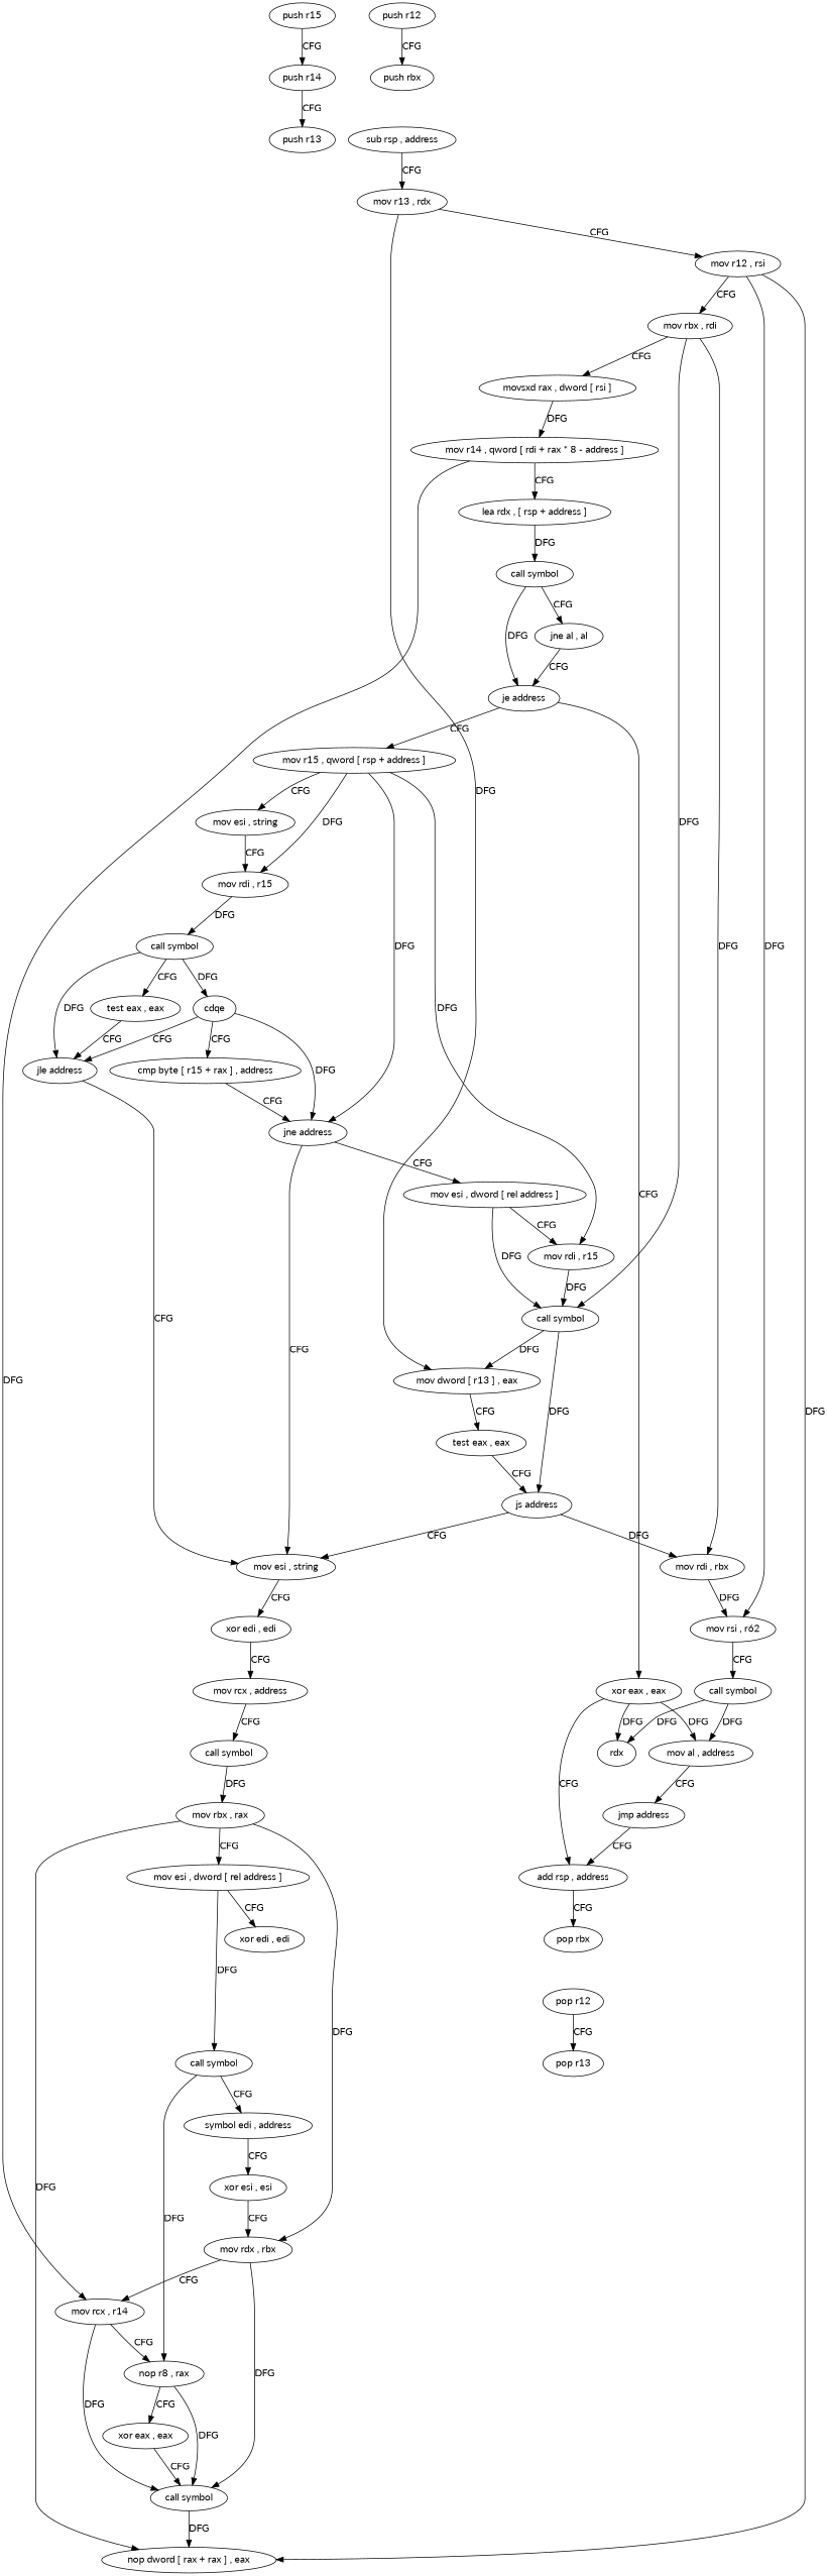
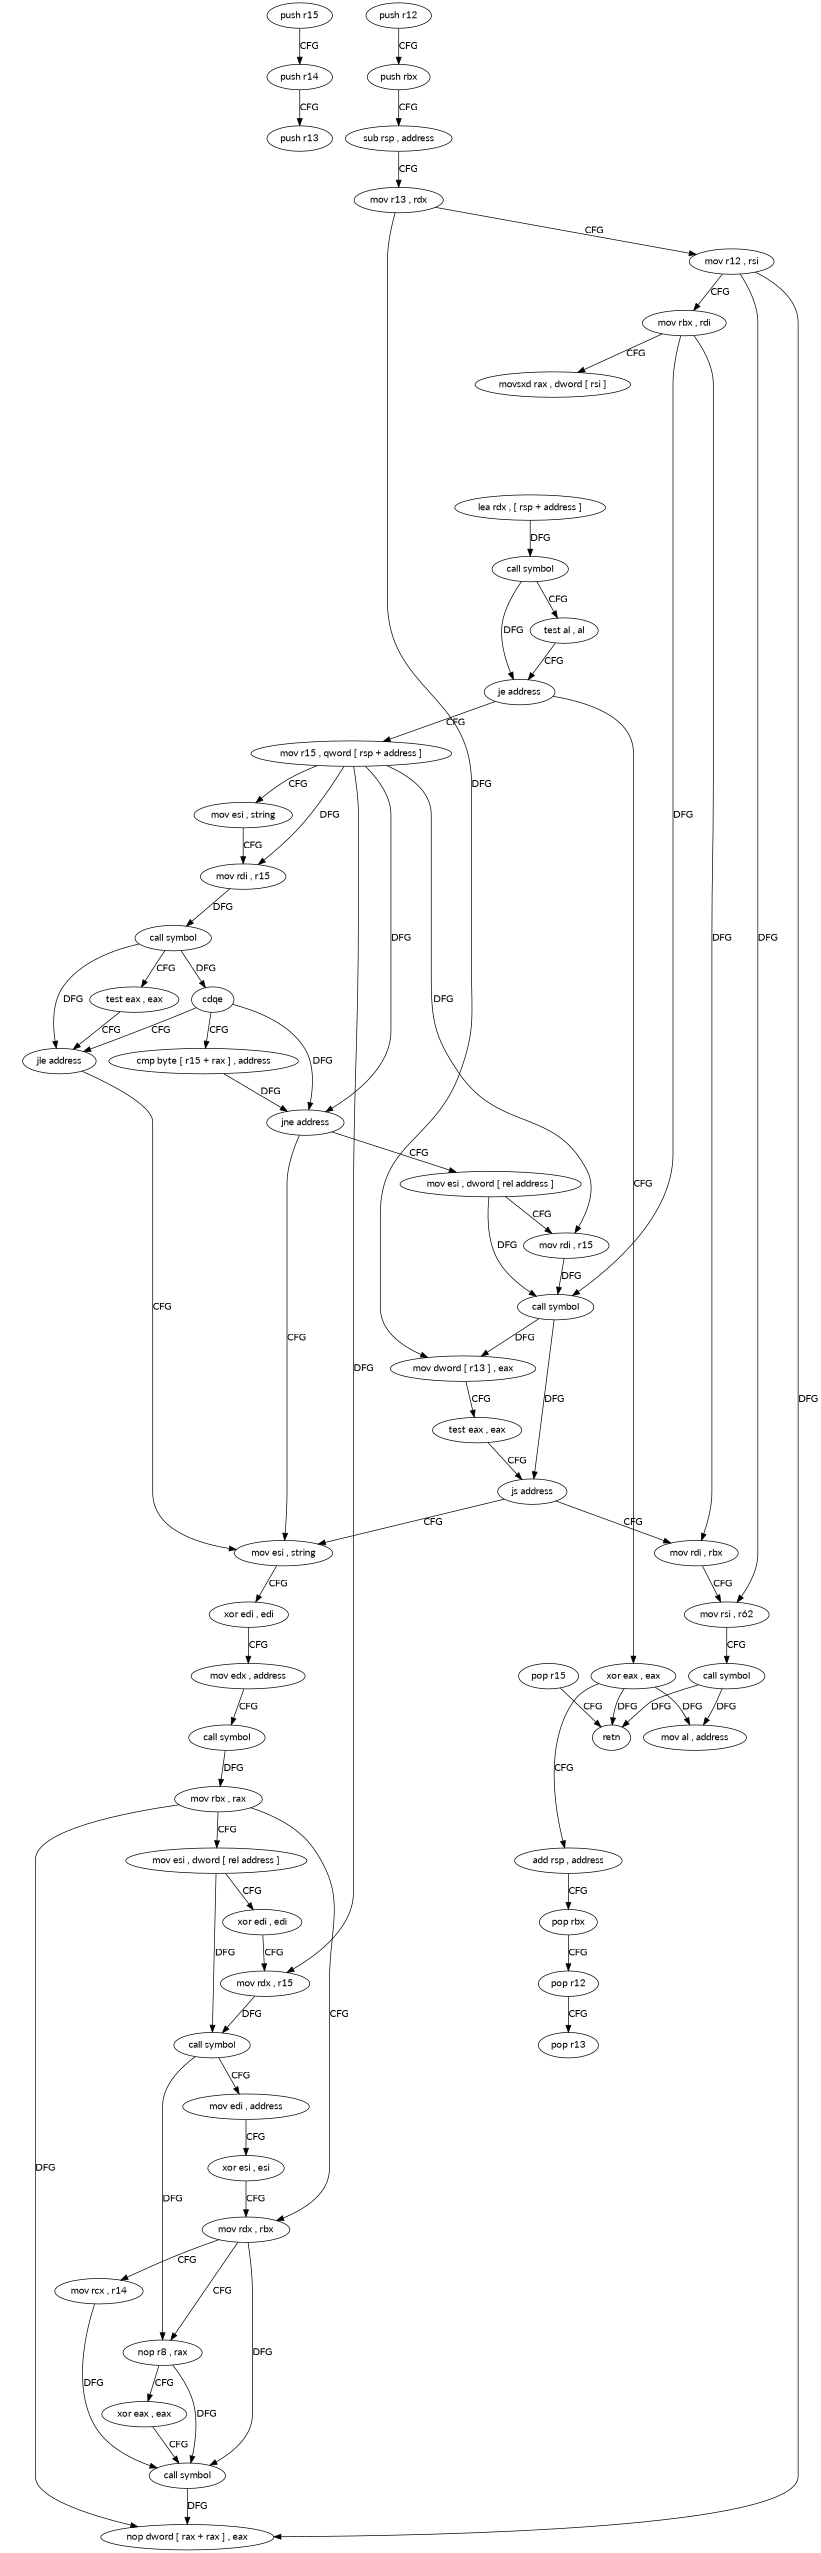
  digraph {
    fontname=Lato
    node [fontname=Lato]
    edge [fontname=Lato]
    n1 [label="push r15"]
    n2 [label="push r14"]
    n3 [label="push r13"]
    n4 [label="push r12"]
    n5 [label="push rbx"]
    n6 [label="sub rsp , address"]
    n7 [label="mov r13 , rdx"]
    n8 [label="mov r12 , rsi"]
    n9 [label="mov dword [ r13 ] , eax"]
    n10 [label="mov rbx , rdi"]
    n11 [label="nop dword [ rax + rax ] , eax"]
    n12 [label="mov rsi , r62"]
    n13 [label="test eax , eax"]
    n14 [label="movsxd rax , dword [ rsi ]"]
    n15 [label="call symbol"]
    n16 [label="mov rdi , rbx"]
    n17 [label="call symbol"]
-   n18 [label="mov r14 , qword [ rdi + rax * 8 - address ]"]
    n19 [label="js address"]
    n20 [label="lea rdx , [ rsp + address ]"]
    n21 [label="mov rcx , r14"]
    n22 [label="call symbol"]
    n23 [label="nop r8 , rax"]
    n24 [label="call symbol"]
-   n25 [label="jne al , al"]
+   n25 [label="test al , al"]
    n26 [label="je address"]
    n27 [label="xor eax , eax"]
    n28 [label="mov r15 , qword [ rsp + address ]"]
    n29 [label="add rsp , address"]
    n30 [label="mov al , address"]
-   n31 [label=rdx]
+   n31 [label=retn]
    n32 [label="mov esi , string"]
    n33 [label="mov rdi , r15"]
+   n34 [label="mov rdx , r15"]
    n35 [label="jne address"]
    n36 [label="mov rdi , r15"]
    n37 [label="pop rbx"]
-   n38 [label="jmp address"]
    n39 [label="call symbol"]
    n40 [label="call symbol"]
    n41 [label="mov esi , string"]
    n42 [label="mov esi , dword [ rel address ]"]
    n43 [label="pop r12"]
    n44 [label="test eax , eax"]
    n45 [label="jle address"]
    n46 [label=cdqe]
    n47 [label="cmp byte [ r15 + rax ] , address"]
    n48 [label="xor edi , edi"]
-   n49 [label="mov rcx , address"]
+   n49 [label="mov edx , address"]
    n50 [label="call symbol"]
    n51 [label="mov rbx , rax"]
    n52 [label="mov esi , dword [ rel address ]"]
    n53 [label="mov rdx , rbx"]
    n54 [label="xor edi , edi"]
-   n55 [label="symbol edi , address"]
+   n55 [label="mov edi , address"]
    n56 [label="xor esi , esi"]
    n57 [label="xor eax , eax"]
    n58 [label="pop r13"]
+   n59 [label="pop r15"]
    n1 -> n2 [label=CFG]
    n2 -> n3 [label=CFG]
    n4 -> n5 [label=CFG]
+   n5 -> n6 [label=CFG]
    n6 -> n7 [label=CFG]
    n7 -> n8 [label=CFG]
    n7 -> n9 [label=DFG]
    n8 -> n10 [label=CFG]
    n8 -> n11 [label=DFG]
    n8 -> n12 [label=DFG]
    n9 -> n13 [label=CFG]
    n10 -> n14 [label=CFG]
    n10 -> n15 [label=DFG]
    n10 -> n16 [label=DFG]
    n12 -> n17 [label=CFG]
    n13 -> n19 [label=CFG]
-   n14 -> n18 [label=DFG]
    n15 -> n9 [label=DFG]
    n15 -> n19 [label=DFG]
-   n16 -> n12 [label=DFG]
+   n16 -> n12 [label=CFG]
    n17 -> n30 [label=DFG]
    n17 -> n31 [label=DFG]
-   n18 -> n20 [label=CFG]
-   n18 -> n21 [label=DFG]
-   n19 -> n16 [label=DFG]
+   n19 -> n16 [label=CFG]
    n19 -> n41 [label=CFG]
    n20 -> n22 [label=DFG]
-   n21 -> n23 [label=CFG]
+   n53 -> n23 [label=CFG]
    n21 -> n24 [label=DFG]
    n22 -> n25 [label=CFG]
    n22 -> n26 [label=DFG]
    n23 -> n24 [label=DFG]
    n23 -> n57 [label=CFG]
    n24 -> n11 [label=DFG]
    n25 -> n26 [label=CFG]
    n26 -> n27 [label=CFG]
    n26 -> n28 [label=CFG]
    n27 -> n29 [label=CFG]
    n27 -> n30 [label=DFG]
    n27 -> n31 [label=DFG]
    n28 -> n32 [label=CFG]
    n28 -> n33 [label=DFG]
+   n28 -> n34 [label=DFG]
    n28 -> n35 [label=DFG]
    n28 -> n36 [label=DFG]
    n29 -> n37 [label=CFG]
-   n30 -> n38 [label=CFG]
    n32 -> n33 [label=CFG]
    n33 -> n39 [label=DFG]
+   n34 -> n40 [label=DFG]
    n35 -> n41 [label=CFG]
    n35 -> n42 [label=CFG]
    n36 -> n15 [label=DFG]
-   n38 -> n29 [label=CFG]
+   n37 -> n43 [label=CFG]
    n39 -> n44 [label=CFG]
    n39 -> n45 [label=DFG]
    n39 -> n46 [label=DFG]
    n40 -> n23 [label=DFG]
    n40 -> n55 [label=CFG]
    n41 -> n48 [label=CFG]
    n42 -> n15 [label=DFG]
    n42 -> n36 [label=CFG]
    n43 -> n58 [label=CFG]
    n44 -> n45 [label=CFG]
    n45 -> n41 [label=CFG]
    n46 -> n35 [label=DFG]
    n46 -> n45 [label=CFG]
    n46 -> n47 [label=CFG]
-   n47 -> n35 [label=CFG]
+   n47 -> n35 [label=DFG]
    n48 -> n49 [label=CFG]
    n49 -> n50 [label=CFG]
    n50 -> n51 [label=DFG]
    n51 -> n11 [label=DFG]
    n51 -> n52 [label=CFG]
-   n51 -> n53 [label=DFG]
+   n51 -> n53 [label=CFG]
    n52 -> n40 [label=DFG]
    n52 -> n54 [label=CFG]
    n53 -> n21 [label=CFG]
    n53 -> n24 [label=DFG]
+   n54 -> n34 [label=CFG]
    n55 -> n56 [label=CFG]
    n56 -> n53 [label=CFG]
    n57 -> n24 [label=CFG]
+   n59 -> n31 [label=CFG]
  }
